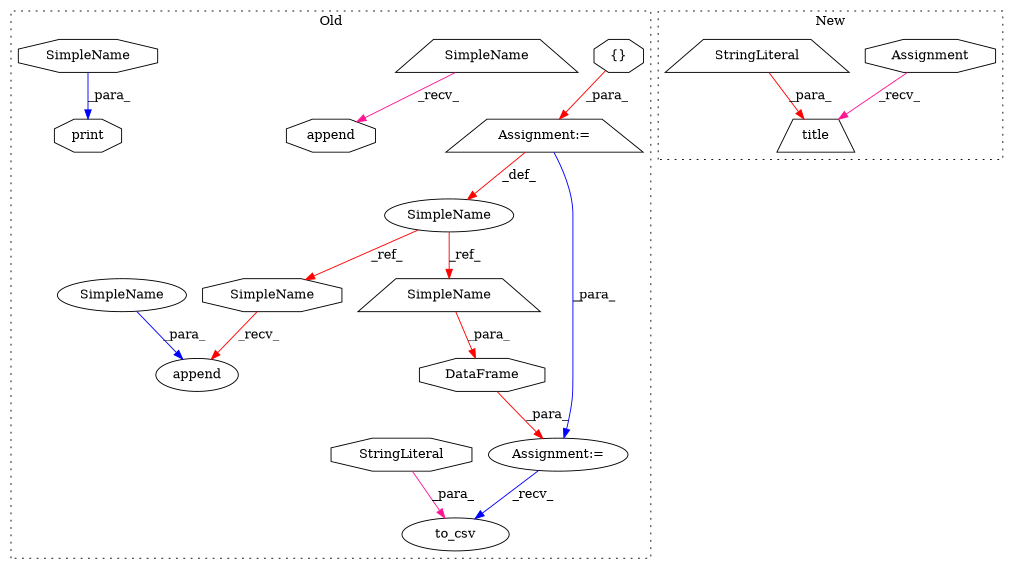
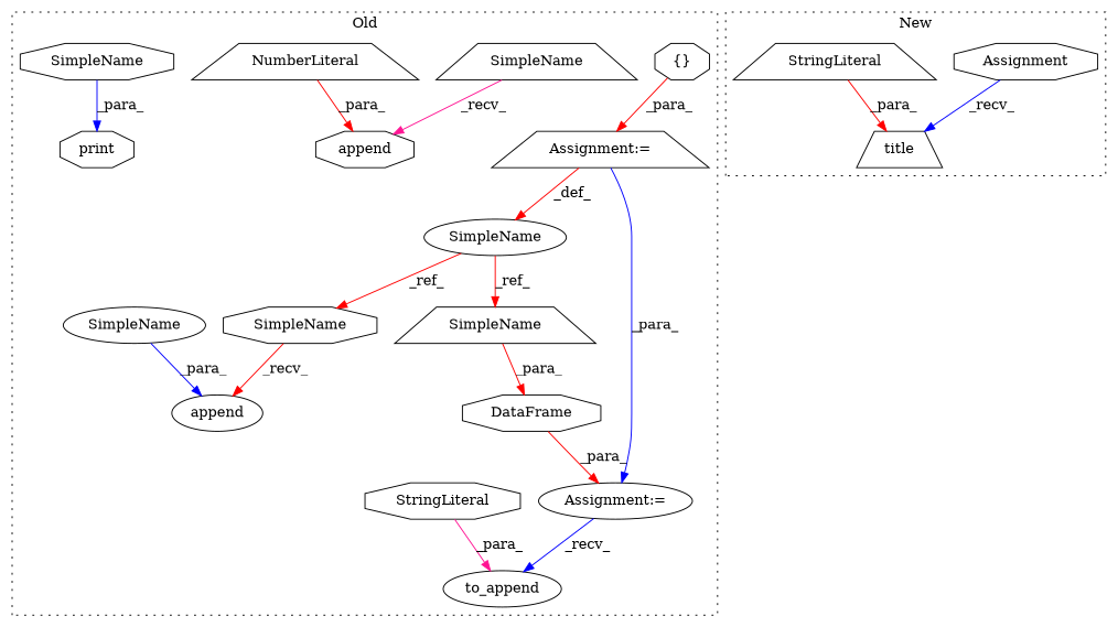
  digraph {
    node [a=32 l="7,1" shape=octagon]
    edge [color=red]
    n1 [label=append s="1654,1673" shape=ellipse]
    n2 [a=7 l=1 label="Assignment:=" s=910 shape=trapezium]
    n3 [label=append s="1264,1274"]
+   n4 [a=34 l=3 label=NumberLiteral s=1271 shape=trapezium]
    n5 [l="6,1" label=print s="1615,1633"]
    n6 [a=4 l=2 label="{}" s=922]
    n7 [a=42 l=11 label=SimpleName s=899 shape=ellipse]
    n8 [l="10,1" label=DataFrame s="1745,1766"]
-   n9 [label=to_csv s="1776,1800" shape=ellipse]
+   n9 [label=to_append s="1776,1800" shape=ellipse]
    n10 [a=45 l=17 label=StringLiteral s=1783]
    n11 [a=7 l=1 label="Assignment:=" s=1737 shape=ellipse]
    n12 [a=42 l=12 label=SimpleName s=1661 shape=ellipse]
    n13 [a=42 l=12 label=SimpleName s=1621]
    n14 [a=42 l=12 label=SimpleName s=1251 shape=trapezium]
    n15 [a=42 l=11 label=SimpleName s=1755 shape=trapezium]
    n16 [a=42 l=11 label=SimpleName s=1642]
    n17 [l="6,1" label=title s="1886,1936" shape=trapezium]
    n18 [a=22 l=17 label=Assignment s=1868]
    n19 [a=45 l=44 label=StringLiteral s=1892 shape=trapezium]
    subgraph cluster_1 {
      label=Old
      style=dotted
      n1
      n2
      n3
+     n4
      n5
      n6
      n7
      n8
      n9
      n10
      n11
      n12
      n13
      n14
      n15
      n16
    }
    subgraph cluster_2 {
      label=New
      style=dotted
      n17
      n18
      n19
    }
    n2 -> n7 [label=_def_]
    n2 -> n11 [color=blue label=_para_]
+   n4 -> n3 [label=_para_]
    n6 -> n2 [label=_para_]
    n7 -> n15 [label=_ref_]
    n7 -> n16 [label=_ref_]
    n8 -> n11 [label=_para_]
    n10 -> n9 [color=deeppink label=_para_]
    n11 -> n9 [color=blue label=_recv_]
    n12 -> n1 [color=blue label=_para_]
    n13 -> n5 [color=blue label=_para_]
    n14 -> n3 [color=deeppink label=_recv_]
    n15 -> n8 [label=_para_]
    n16 -> n1 [label=_recv_]
-   n18 -> n17 [color=deeppink label=_recv_]
+   n18 -> n17 [color=blue label=_recv_]
    n19 -> n17 [label=_para_]
  }
